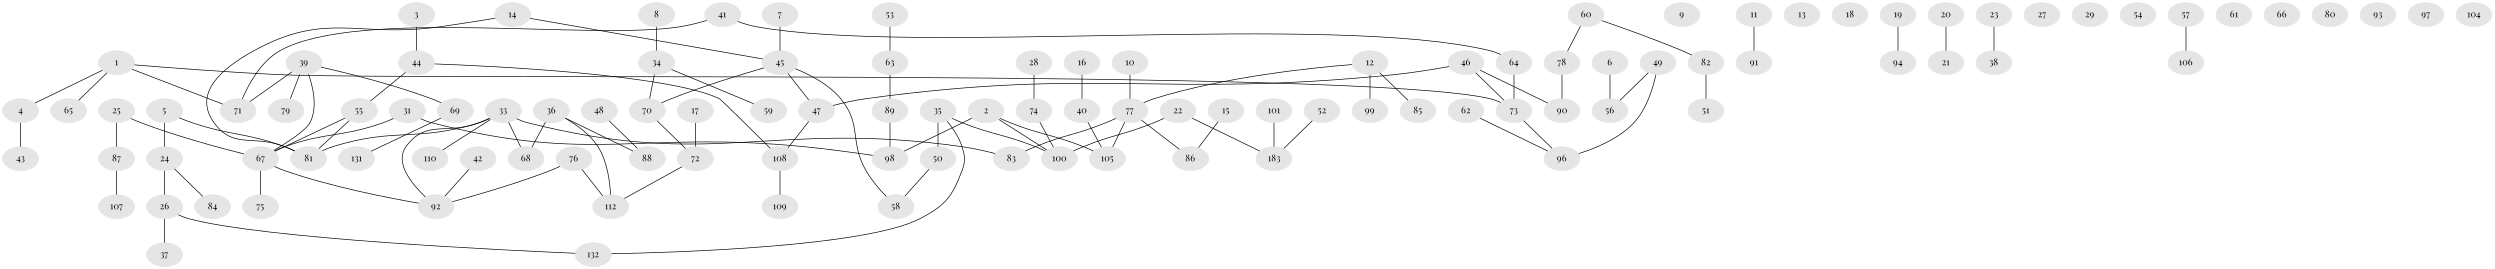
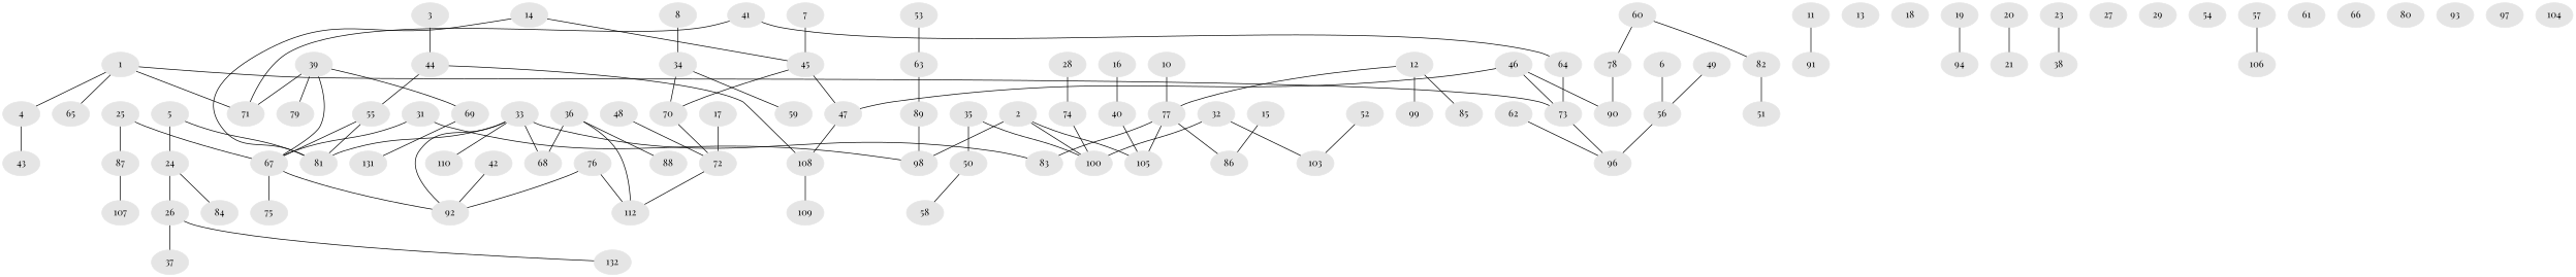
  graph {
    fontname="Playfair Display"
    node [color=gray90 fontname="Playfair Display" style=filled]
    edge [fontname="Playfair Display"]
    1
    4
    65
    71
    73
    43
    96
    2
    98
    100
    105
    3
    44
    55
    108
    5
    24
    81
    26
    84
    6
    56
    7
    45
    47
    70
    58
    8
    34
    59
-   9
    10
    77
    86
    83
    11
    91
    12
    85
    99
    13
    14
    15
    16
    40
    17
    72
    112
    18
    19
    94
    20
    21
    62
    23
    38
    37
    n58 [label=132]
    25
    67
    87
    92
    75
    107
    27
    28
    74
    29
    31
-   32 [label=22]
-   103 [label=183]
+   32
+   103
    33
    68
    110
    35
    50
    36
    88
    39
    69
    79
    n82 [label=131]
    41
    64
    42
    109
    46
    90
    48
    49
    52
    53
    63
    89
    54
    57
    106
    60
    78
    82
    51
    61
    66
    76
    80
    93
    97
-   101
    104
    1 -- 4
    1 -- 65
    1 -- 71
    1 -- 73
    4 -- 43
    73 -- 96
    2 -- 98
    2 -- 100
    2 -- 105
    3 -- 44
    44 -- 55
    44 -- 108
    55 -- 81
    55 -- 67
    108 -- 109
    5 -- 24
    5 -- 81
    24 -- 26
    24 -- 84
    26 -- 37
    26 -- n58
    6 -- 56
-   49 -- 96
+   56 -- 96
    7 -- 45
    45 -- 47
    45 -- 70
-   45 -- 58
    47 -- 108
    70 -- 72
    8 -- 34
    34 -- 70
    34 -- 59
    10 -- 77
    77 -- 105
    77 -- 86
    77 -- 83
    11 -- 91
    12 -- 77
    12 -- 85
    12 -- 99
    14 -- 81
    14 -- 45
    15 -- 86
    16 -- 40
    40 -- 105
    17 -- 72
    72 -- 112
    19 -- 94
    20 -- 21
    62 -- 96
    23 -- 38
    25 -- 67
    25 -- 87
    67 -- 92
    67 -- 75
    87 -- 107
    28 -- 74
    74 -- 100
    31 -- 98
    31 -- 67
    32 -- 100
    32 -- 103
    33 -- 81
    33 -- 83
    33 -- 92
    33 -- 68
    33 -- 110
    35 -- 100
-   35 -- n58
    35 -- 50
    50 -- 58
    36 -- 112
    36 -- 68
    36 -- 88
    39 -- 71
    39 -- 67
    39 -- 69
    39 -- 79
    69 -- n82
    41 -- 71
    41 -- 64
    64 -- 73
    42 -- 92
    46 -- 73
    46 -- 47
    46 -- 90
-   48 -- 88
+   48 -- 72
    49 -- 56
    52 -- 103
    53 -- 63
    63 -- 89
    89 -- 98
    57 -- 106
    60 -- 78
    60 -- 82
    78 -- 90
    82 -- 51
    76 -- 112
    76 -- 92
-   101 -- 103
  }
